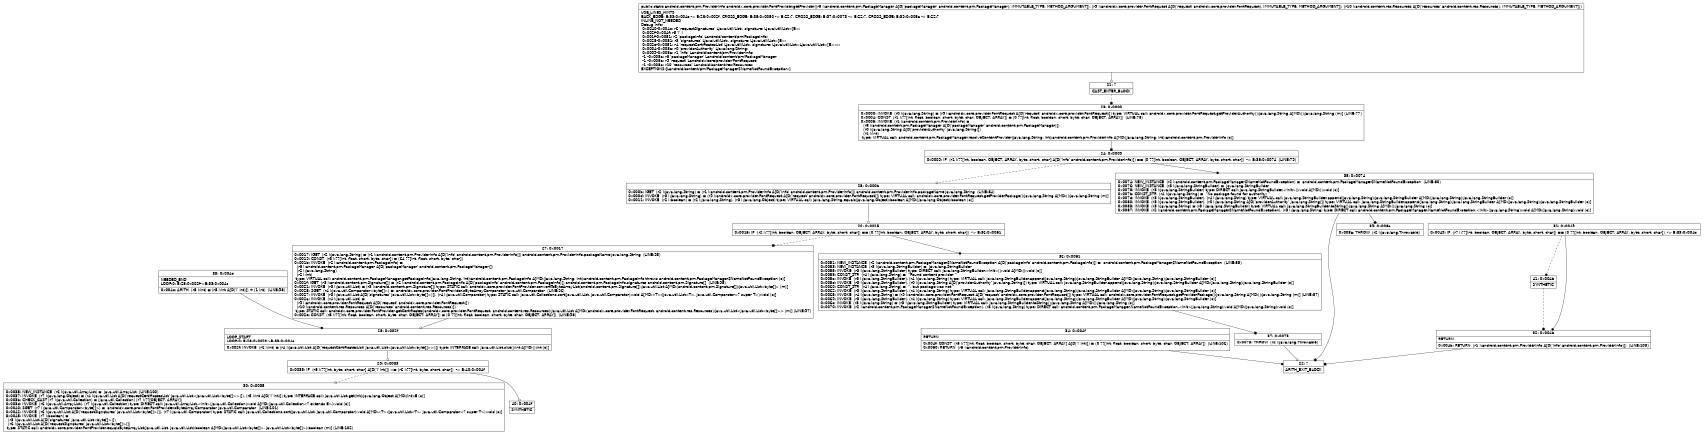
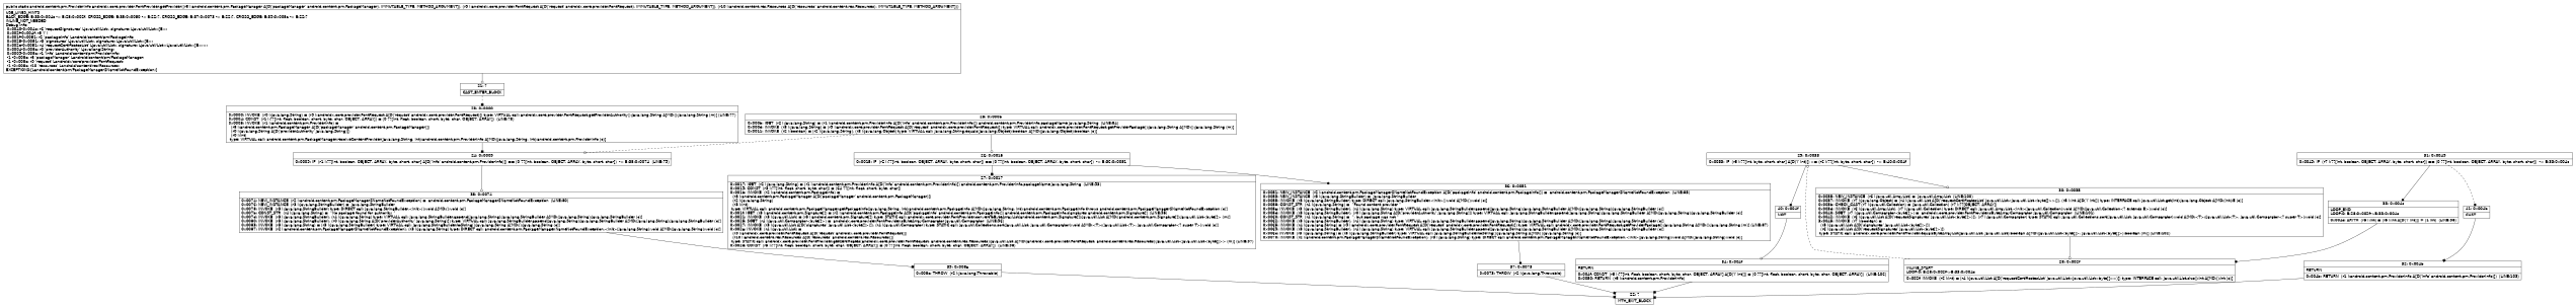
  digraph {
    fontname="DejaVu Sans"
    node [fontname="DejaVu Sans" shape=record]
    edge [arrowhead=odot fontname="DejaVu Sans"]
    n1 [label="{21\:\ ?|CAST_ENTER_BLOCK\l}"]
-   n2 [label="{23\:\ 0x0000|0x0000: INVOKE  (r0 I:java.lang.String) = (r9 I:androidx.core.provider.FontRequest A[D('request' androidx.core.provider.FontRequest)]) type: VIRTUAL call: androidx.core.provider.FontRequest.getProviderAuthority():java.lang.String A[MD:():java.lang.String (m)] (LINE:77)\l0x0004: CONST  (r1 I:??[int, float, boolean, short, byte, char, OBJECT, ARRAY]) = (0 ??[int, float, boolean, short, byte, char, OBJECT, ARRAY])  (LINE:78)\l0x0005: INVOKE  (r1 I:android.content.pm.ProviderInfo) = \l  (r8 I:android.content.pm.PackageManager A[D('packageManager' android.content.pm.PackageManager)])\l  (r0 I:java.lang.String A[D('providerAuthority' java.lang.String)])\l  (r1 I:int)\l type: VIRTUAL call: android.content.pm.PackageManager.resolveContentProvider(java.lang.String, int):android.content.pm.ProviderInfo A[MD:(java.lang.String, int):android.content.pm.ProviderInfo (c)]\l}"]
+   n2 [label="{23\:\ 0x0000|0x0000: INVOKE  (r0 I:java.lang.String) = (r9 I:androidx.core.provider.FontRequest A[D('request' androidx.core.provider.FontRequest)]) type: VIRTUAL call: androidx.core.provider.FontRequest.getProviderAuthority():java.lang.String A[MD:():java.lang.String (m)] (LINE:77)\l0x0004: CONST  (r1 I:??[int, float, boolean, short, byte, char, OBJECT, ARRAY]) = (0 ??[int, float, boolean, short, byte, char, OBJECT, ARRAY])  (LINE:78)\l0x0005: INVOKE  (r1 I:android.content.pm.ProviderInfo) = \l  (r8 I:android.content.pm.PackageManager A[D('packageManager' android.content.pm.PackageManager)])\l  (r0 I:java.lang.String A[D('providerAuthority' java.lang.String)])\l  (r0 I:int)\l type: VIRTUAL call: android.content.pm.PackageManager.resolveContentProvider(java.lang.String, int):android.content.pm.ProviderInfo A[MD:(java.lang.String, int):android.content.pm.ProviderInfo (c)]\l}"]
    n3 [label="{24\:\ 0x0009|0x0009: IF  (r1 I:??[int, boolean, OBJECT, ARRAY, byte, short, char] A[D('info' android.content.pm.ProviderInfo)]) == (0 ??[int, boolean, OBJECT, ARRAY, byte, short, char])  \-\> B:38:0x0074  (LINE:79)\l}"]
    n4 [label="{25\:\ 0x000b|0x000b: IGET  (r2 I:java.lang.String) = (r1 I:android.content.pm.ProviderInfo A[D('info' android.content.pm.ProviderInfo)]) android.content.pm.ProviderInfo.packageName java.lang.String  (LINE:84)\l0x000d: INVOKE  (r3 I:java.lang.String) = (r9 I:androidx.core.provider.FontRequest A[D('request' androidx.core.provider.FontRequest)]) type: VIRTUAL call: androidx.core.provider.FontRequest.getProviderPackage():java.lang.String A[MD:():java.lang.String (m)]\l0x0011: INVOKE  (r2 I:boolean) = (r2 I:java.lang.String), (r3 I:java.lang.Object) type: VIRTUAL call: java.lang.String.equals(java.lang.Object):boolean A[MD:(java.lang.Object):boolean (c)]\l}"]
    n5 [label="{38\:\ 0x0074|0x0074: NEW_INSTANCE  (r2 I:android.content.pm.PackageManager$NameNotFoundException) =  android.content.pm.PackageManager$NameNotFoundException  (LINE:80)\l0x0076: NEW_INSTANCE  (r3 I:java.lang.StringBuilder) =  java.lang.StringBuilder \l0x0078: INVOKE  (r3 I:java.lang.StringBuilder) type: DIRECT call: java.lang.StringBuilder.\<init\>():void A[MD:():void (c)]\l0x007b: CONST_STR  (r4 I:java.lang.String) =  \"No package found for authority: \" \l0x007d: INVOKE  (r3 I:java.lang.StringBuilder), (r4 I:java.lang.String) type: VIRTUAL call: java.lang.StringBuilder.append(java.lang.String):java.lang.StringBuilder A[MD:(java.lang.String):java.lang.StringBuilder (c)]\l0x0080: INVOKE  (r3 I:java.lang.StringBuilder), (r0 I:java.lang.String A[D('providerAuthority' java.lang.String)]) type: VIRTUAL call: java.lang.StringBuilder.append(java.lang.String):java.lang.StringBuilder A[MD:(java.lang.String):java.lang.StringBuilder (c)]\l0x0083: INVOKE  (r3 I:java.lang.String) = (r3 I:java.lang.StringBuilder) type: VIRTUAL call: java.lang.StringBuilder.toString():java.lang.String A[MD:():java.lang.String (c)]\l0x0087: INVOKE  (r2 I:android.content.pm.PackageManager$NameNotFoundException), (r3 I:java.lang.String) type: DIRECT call: android.content.pm.PackageManager.NameNotFoundException.\<init\>(java.lang.String):void A[MD:(java.lang.String):void (c)]\l}"]
    n6 [label="{26\:\ 0x0015|0x0015: IF  (r2 I:??[int, boolean, OBJECT, ARRAY, byte, short, char]) == (0 ??[int, boolean, OBJECT, ARRAY, byte, short, char])  \-\> B:36:0x0051 \l}"]
    n7 [label="{39\:\ 0x008a|0x008a: THROW  (r2 I:java.lang.Throwable) \l}"]
-   n8 [label="{27\:\ 0x0017|0x0017: IGET  (r2 I:java.lang.String) = (r1 I:android.content.pm.ProviderInfo A[D('info' android.content.pm.ProviderInfo)]) android.content.pm.ProviderInfo.packageName java.lang.String  (LINE:93)\l0x0019: CONST  (r3 I:??[int, float, short, byte, char]) = (64 ??[int, float, short, byte, char]) \l0x001b: INVOKE  (r2 I:android.content.pm.PackageInfo) = \l  (r8 I:android.content.pm.PackageManager A[D('packageManager' android.content.pm.PackageManager)])\l  (r2 I:java.lang.String)\l  (r2 I:int)\l type: VIRTUAL call: android.content.pm.PackageManager.getPackageInfo(java.lang.String, int):android.content.pm.PackageInfo A[MD:(java.lang.String, int):android.content.pm.PackageInfo throws android.content.pm.PackageManager$NameNotFoundException (c)]\l0x001f: IGET  (r3 I:android.content.pm.Signature[]) = (r2 I:android.content.pm.PackageInfo A[D('packageInfo' android.content.pm.PackageInfo)]) android.content.pm.PackageInfo.signatures android.content.pm.Signature[]  (LINE:95)\l0x0021: INVOKE  (r3 I:java.util.List) = (r3 I:android.content.pm.Signature[]) type: STATIC call: androidx.core.provider.FontProvider.convertToByteArrayList(android.content.pm.Signature[]):java.util.List A[MD:(android.content.pm.Signature[]):java.util.List\<byte[]\> (m)]\l0x0025: SGET  (r4 I:java.util.Comparator\<byte[]\>) =  androidx.core.provider.FontProvider.sByteArrayComparator java.util.Comparator  (LINE:96)\l0x0027: INVOKE  (r3 I:java.util.List A[D('signatures' java.util.List\<byte[]\>)]), (r4 I:java.util.Comparator) type: STATIC call: java.util.Collections.sort(java.util.List, java.util.Comparator):void A[MD:\<T\>:(java.util.List\<T\>, java.util.Comparator\<? super T\>):void (c)]\l0x002a: INVOKE  (r4 I:java.util.List) = \l  (r9 I:androidx.core.provider.FontRequest A[D('request' androidx.core.provider.FontRequest)])\l  (r10 I:android.content.res.Resources A[D('resources' android.content.res.Resources)])\l type: STATIC call: androidx.core.provider.FontProvider.getCertificates(androidx.core.provider.FontRequest, android.content.res.Resources):java.util.List A[MD:(androidx.core.provider.FontRequest, android.content.res.Resources):java.util.List\<java.util.List\<byte[]\>\> (m)] (LINE:97)\l0x002e: CONST  (r5 I:??[int, float, boolean, short, byte, char, OBJECT, ARRAY]) = (0 ??[int, float, boolean, short, byte, char, OBJECT, ARRAY])  (LINE:98)\l}"]
+   n8 [label="{27\:\ 0x0017|0x0017: IGET  (r2 I:java.lang.String) = (r1 I:android.content.pm.ProviderInfo A[D('info' android.content.pm.ProviderInfo)]) android.content.pm.ProviderInfo.packageName java.lang.String  (LINE:93)\l0x0019: CONST  (r3 I:??[int, float, short, byte, char]) = (64 ??[int, float, short, byte, char]) \l0x001b: INVOKE  (r2 I:android.content.pm.PackageInfo) = \l  (r8 I:android.content.pm.PackageManager A[D('packageManager' android.content.pm.PackageManager)])\l  (r2 I:java.lang.String)\l  (r3 I:int)\l type: VIRTUAL call: android.content.pm.PackageManager.getPackageInfo(java.lang.String, int):android.content.pm.PackageInfo A[MD:(java.lang.String, int):android.content.pm.PackageInfo throws android.content.pm.PackageManager$NameNotFoundException (c)]\l0x001f: IGET  (r3 I:android.content.pm.Signature[]) = (r2 I:android.content.pm.PackageInfo A[D('packageInfo' android.content.pm.PackageInfo)]) android.content.pm.PackageInfo.signatures android.content.pm.Signature[]  (LINE:95)\l0x0021: INVOKE  (r3 I:java.util.List) = (r3 I:android.content.pm.Signature[]) type: STATIC call: androidx.core.provider.FontProvider.convertToByteArrayList(android.content.pm.Signature[]):java.util.List A[MD:(android.content.pm.Signature[]):java.util.List\<byte[]\> (m)]\l0x0025: SGET  (r4 I:java.util.Comparator\<byte[]\>) =  androidx.core.provider.FontProvider.sByteArrayComparator java.util.Comparator  (LINE:96)\l0x0027: INVOKE  (r3 I:java.util.List A[D('signatures' java.util.List\<byte[]\>)]), (r4 I:java.util.Comparator) type: STATIC call: java.util.Collections.sort(java.util.List, java.util.Comparator):void A[MD:\<T\>:(java.util.List\<T\>, java.util.Comparator\<? super T\>):void (c)]\l0x002a: INVOKE  (r4 I:java.util.List) = \l  (r9 I:androidx.core.provider.FontRequest A[D('request' androidx.core.provider.FontRequest)])\l  (r10 I:android.content.res.Resources A[D('resources' android.content.res.Resources)])\l type: STATIC call: androidx.core.provider.FontProvider.getCertificates(androidx.core.provider.FontRequest, android.content.res.Resources):java.util.List A[MD:(androidx.core.provider.FontRequest, android.content.res.Resources):java.util.List\<java.util.List\<byte[]\>\> (m)] (LINE:97)\l0x002e: CONST  (r5 I:??[int, float, boolean, short, byte, char, OBJECT, ARRAY]) = (0 ??[int, float, boolean, short, byte, char, OBJECT, ARRAY])  (LINE:98)\l}"]
    n9 [label="{36\:\ 0x0051|0x0051: NEW_INSTANCE  (r2 I:android.content.pm.PackageManager$NameNotFoundException A[D('packageInfo' android.content.pm.PackageInfo)]) =  android.content.pm.PackageManager$NameNotFoundException  (LINE:85)\l0x0053: NEW_INSTANCE  (r3 I:java.lang.StringBuilder) =  java.lang.StringBuilder \l0x0055: INVOKE  (r3 I:java.lang.StringBuilder) type: DIRECT call: java.lang.StringBuilder.\<init\>():void A[MD:():void (c)]\l0x0058: CONST_STR  (r4 I:java.lang.String) =  \"Found content provider \" \l0x005a: INVOKE  (r3 I:java.lang.StringBuilder), (r4 I:java.lang.String) type: VIRTUAL call: java.lang.StringBuilder.append(java.lang.String):java.lang.StringBuilder A[MD:(java.lang.String):java.lang.StringBuilder (c)]\l0x005d: INVOKE  (r3 I:java.lang.StringBuilder), (r0 I:java.lang.String A[D('providerAuthority' java.lang.String)]) type: VIRTUAL call: java.lang.StringBuilder.append(java.lang.String):java.lang.StringBuilder A[MD:(java.lang.String):java.lang.StringBuilder (c)]\l0x0060: CONST_STR  (r4 I:java.lang.String) =  \", but package was not \" \l0x0062: INVOKE  (r3 I:java.lang.StringBuilder), (r4 I:java.lang.String) type: VIRTUAL call: java.lang.StringBuilder.append(java.lang.String):java.lang.StringBuilder A[MD:(java.lang.String):java.lang.StringBuilder (c)]\l0x0065: INVOKE  (r4 I:java.lang.String) = (r9 I:androidx.core.provider.FontRequest A[D('request' androidx.core.provider.FontRequest)]) type: VIRTUAL call: androidx.core.provider.FontRequest.getProviderPackage():java.lang.String A[MD:():java.lang.String (m)] (LINE:87)\l0x0069: INVOKE  (r3 I:java.lang.StringBuilder), (r4 I:java.lang.String) type: VIRTUAL call: java.lang.StringBuilder.append(java.lang.String):java.lang.StringBuilder A[MD:(java.lang.String):java.lang.StringBuilder (c)]\l0x006c: INVOKE  (r3 I:java.lang.String) = (r3 I:java.lang.StringBuilder) type: VIRTUAL call: java.lang.StringBuilder.toString():java.lang.String A[MD:():java.lang.String (c)]\l0x0070: INVOKE  (r2 I:android.content.pm.PackageManager$NameNotFoundException), (r3 I:java.lang.String) type: DIRECT call: android.content.pm.PackageManager.NameNotFoundException.\<init\>(java.lang.String):void A[MD:(java.lang.String):void (c)]\l}"]
-   n10 [label="{28\:\ 0x002f|LOOP_START\lLOOP:0: B:28:0x002f\-\>B:33:0x004c\l|0x002f: INVOKE  (r6 I:int) = (r4 I:java.util.List A[D('requestCertificatesList' java.util.List\<java.util.List\<byte[]\>\>)]) type: INTERFACE call: java.util.List.size():int A[MD:():int (c)]\l}"]
+   n10 [label="{28\:\ 0x002f|INLINE_START\lLOOP:0: B:28:0x002f\-\>B:33:0x004c\l|0x002f: INVOKE  (r6 I:int) = (r4 I:java.util.List A[D('requestCertificatesList' java.util.List\<java.util.List\<byte[]\>\>)]) type: INTERFACE call: java.util.List.size():int A[MD:():int (c)]\l}"]
    n11 [label="{37\:\ 0x0073|0x0073: THROW  (r2 I:java.lang.Throwable) \l}"]
    n12 [label="{29\:\ 0x0033|0x0033: IF  (r5 I:??[int, byte, short, char] A[D('i' int)]) \>= (r6 I:??[int, byte, short, char])  \-\> B:40:0x004f \l}"]
    n13 [label="{30\:\ 0x0035|0x0035: NEW_INSTANCE  (r6 I:java.util.ArrayList) =  java.util.ArrayList  (LINE:100)\l0x0037: INVOKE  (r7 I:java.lang.Object) = (r4 I:java.util.List A[D('requestCertificatesList' java.util.List\<java.util.List\<byte[]\>\>)]), (r5 I:int A[D('i' int)]) type: INTERFACE call: java.util.List.get(int):java.lang.Object A[MD:(int):E (c)]\l0x003b: CHECK_CAST (r7 I:java.util.Collection) = (java.util.Collection) (r7 I:??[OBJECT, ARRAY]) \l0x003d: INVOKE  (r6 I:java.util.ArrayList), (r7 I:java.util.Collection) type: DIRECT call: java.util.ArrayList.\<init\>(java.util.Collection):void A[MD:(java.util.Collection\<? extends E\>):void (c)]\l0x0040: SGET  (r7 I:java.util.Comparator\<byte[]\>) =  androidx.core.provider.FontProvider.sByteArrayComparator java.util.Comparator  (LINE:101)\l0x0042: INVOKE  (r6 I:java.util.List A[D('requestSignatures' java.util.List\<byte[]\>)]), (r7 I:java.util.Comparator) type: STATIC call: java.util.Collections.sort(java.util.List, java.util.Comparator):void A[MD:\<T\>:(java.util.List\<T\>, java.util.Comparator\<? super T\>):void (c)]\l3x0045: INVOKE  (r7 I:boolean) = \l  (r3 I:java.util.List A[D('signatures' java.util.List\<byte[]\>)])\l  (r6 I:java.util.List A[D('requestSignatures' java.util.List\<byte[]\>)])\l type: STATIC call: androidx.core.provider.FontProvider.equalsByteArrayList(java.util.List, java.util.List):boolean A[MD:(java.util.List\<byte[]\>, java.util.List\<byte[]\>):boolean (m)] (LINE:102)\l}"]
-   n14 [label="{40\:\ 0x004f|SYNTHETIC\l}"]
+   n14 [label="{40\:\ 0x004f|NOT\l}"]
    n15 [label="{34\:\ 0x004f|RETURN\l|0x004f: CONST  (r5 I:??[int, float, boolean, short, byte, char, OBJECT, ARRAY] A[D('i' int)]) = (0 ??[int, float, boolean, short, byte, char, OBJECT, ARRAY])  (LINE:106)\l0x0050: RETURN  (r5 I:android.content.pm.ProviderInfo) \l}"]
    n16 [label="{31\:\ 0x0049|0x0049: IF  (r7 I:??[int, boolean, OBJECT, ARRAY, byte, short, char]) == (0 ??[int, boolean, OBJECT, ARRAY, byte, short, char])  \-\> B:33:0x004c \l}"]
-   n17 [label="{33\:\ 0x004c|NEEDED_END\lLOOP:0: B:28:0x002f\-\>B:33:0x004c\l|0x004c: ARITH  (r5 I:int) = (r5 I:int A[D('i' int)]) + (1 int)  (LINE:98)\l}"]
-   n18 [label="{41\:\ 0x004b|SYNTHETIC\l}"]
+   n17 [label="{33\:\ 0x004c|LOOP_END\lLOOP:0: B:28:0x002f\-\>B:33:0x004c\l|0x004c: ARITH  (r5 I:int) = (r5 I:int A[D('i' int)]) + (1 int)  (LINE:98)\l}"]
+   n18 [label="{41\:\ 0x004b|CAST\l}"]
    n19 [label="{32\:\ 0x004b|RETURN\l|0x004b: RETURN  (r1 I:android.content.pm.ProviderInfo A[D('info' android.content.pm.ProviderInfo)])  (LINE:103)\l}"]
-   n20 [label="{22\:\ ?|ARITH_EXIT_BLOCK\l}"]
+   n20 [label="{22\:\ ?|MTH_EXIT_BLOCK\l}"]
    n21 [label="{public static android.content.pm.ProviderInfo androidx.core.provider.FontProvider.getProvider((r8 I:android.content.pm.PackageManager A[D('packageManager' android.content.pm.PackageManager), IMMUTABLE_TYPE, METHOD_ARGUMENT]), (r9 I:androidx.core.provider.FontRequest A[D('request' androidx.core.provider.FontRequest), IMMUTABLE_TYPE, METHOD_ARGUMENT]), (r10 I:android.content.res.Resources A[D('resources' android.content.res.Resources), IMMUTABLE_TYPE, METHOD_ARGUMENT]))  | USE_LINES_HINTS\lBACK_EDGE: B:33:0x004c \-\> B:28:0x002f, CROSS_EDGE: B:35:0x0050 \-\> B:22:?, CROSS_EDGE: B:37:0x0073 \-\> B:22:?, CROSS_EDGE: B:39:0x008a \-\> B:22:?\lINLINE_NOT_NEEDED\lDebug Info:\l  0x0040\-0x004c: r6 'requestSignatures' Ljava\/util\/List;, signature: Ljava\/util\/List\<[B\>;\l  0x002f\-0x004f: r5 'i' I\l  0x001f\-0x0051: r2 'packageInfo' Landroid\/content\/pm\/PackageInfo;\l  0x0025\-0x0051: r3 'signatures' Ljava\/util\/List;, signature: Ljava\/util\/List\<[B\>;\l  0x002e\-0x0051: r4 'requestCertificatesList' Ljava\/util\/List;, signature: Ljava\/util\/List\<Ljava\/util\/List\<[B\>;\>;\l  0x0004\-0x008a: r0 'providerAuthority' Ljava\/lang\/String;\l  0x0009\-0x008a: r1 'info' Landroid\/content\/pm\/ProviderInfo;\l  \-1 \-0x008a: r8 'packageManager' Landroid\/content\/pm\/PackageManager;\l  \-1 \-0x008a: r9 'request' Landroidx\/core\/provider\/FontRequest;\l  \-1 \-0x008a: r10 'resources' Landroid\/content\/res\/Resources;\lEXCEPTIONS:[Landroid\/content\/pm\/PackageManager$NameNotFoundException;]\l}"]
    n1 -> n2 [arrowhead=box style=dashed]
    n2 -> n3 [arrowhead=box]
-   n3 -> n4 [style=dashed]
-   n3 -> n5 [arrowhead=dot]
+   n4 -> n3 [style=dashed]
+   n3 -> n5
    n4 -> n6
    n5 -> n7 [arrowhead=box]
-   n6 -> n8 [arrowhead=box style=dashed]
+   n6 -> n8 [arrowhead=box style=solid]
    n6 -> n9 [arrowhead=dot]
-   n5 -> n20 [arrowhead=box]
-   n8 -> n10
-   n9 -> n11 [arrowhead=box]
-   n10 -> n12
-   n11 -> n20
-   n12 -> n13 [style=dashed]
-   n12 -> n14
-   n15 -> n20 [arrowhead=dot]
-   n16 -> n19 [arrowhead=dot]
+   n7 -> n20 [arrowhead=box]
+   n13 -> n10
+   n9 -> n11 [arrowhead=dot]
+   n10 -> n12 [style=dashed]
+   n11 -> n20 [arrowhead=box]
+   n12 -> n13 [style=solid]
+   n12 -> n14 [arrowhead=dot]
+   n14 -> n15
+   n15 -> n20 [arrowhead=box]
+   n16 -> n17 [arrowhead=dot]
    n16 -> n18 [arrowhead=dot style=dashed]
    n17 -> n10 [arrowhead=dot]
-   n18 -> n19 [arrowhead=box style=dashed]
+   n18 -> n19 [arrowhead=box]
    n19 -> n20 [arrowhead=box]
    n21 -> n1
  }
